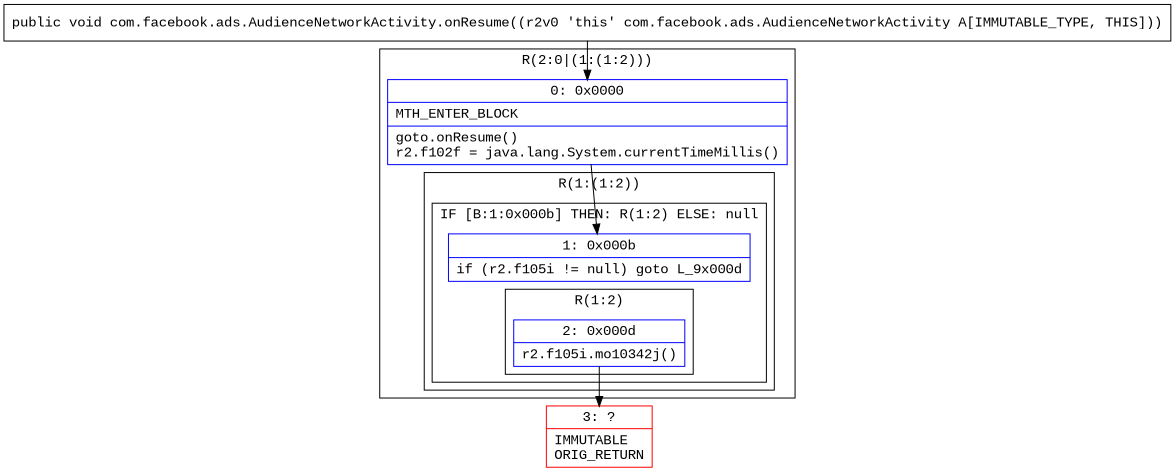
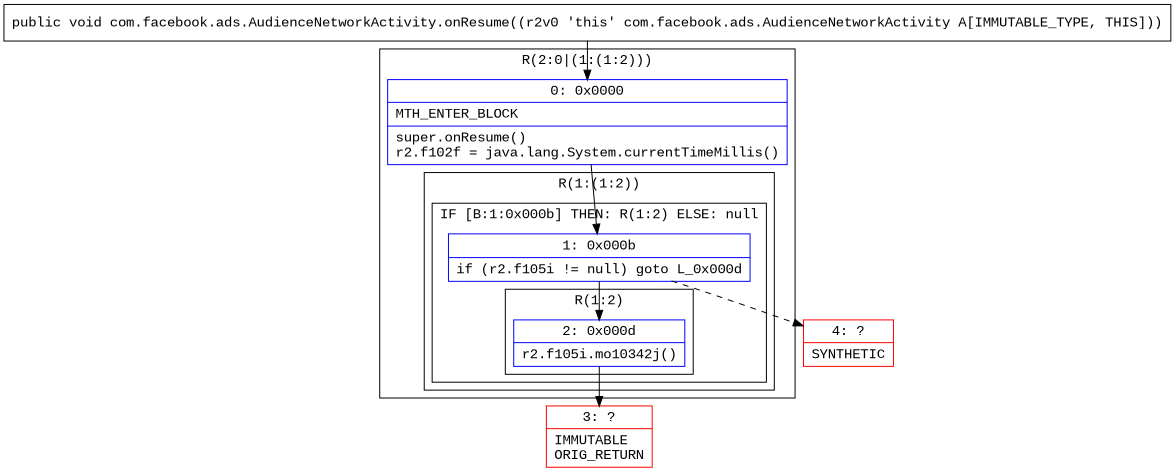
  digraph {
    fontname="Liberation Mono"
    node [color=blue fontname="Liberation Mono" shape=record]
    edge [fontname="Liberation Mono"]
    n1 [label="{2\:\ 0x000d|r2.f105i.mo10342j()\l}"]
-   n2 [label="{1\:\ 0x000b|if (r2.f105i != null) goto L_9x000d\l}"]
-   n3 [label="{0\:\ 0x0000|MTH_ENTER_BLOCK\l|goto.onResume()\lr2.f102f = java.lang.System.currentTimeMillis()\l}"]
+   n2 [label="{1\:\ 0x000b|if (r2.f105i != null) goto L_0x000d\l}"]
+   n3 [label="{0\:\ 0x0000|MTH_ENTER_BLOCK\l|super.onResume()\lr2.f102f = java.lang.System.currentTimeMillis()\l}"]
    n4 [color=red label="{3\:\ ?|IMMUTABLE\lORIG_RETURN\l}"]
+   n5 [color=red label="{4\:\ ?|SYNTHETIC\l}"]
    n6 [label="{public void com.facebook.ads.AudienceNetworkActivity.onResume((r2v0 'this' com.facebook.ads.AudienceNetworkActivity A[IMMUTABLE_TYPE, THIS])) }" color=""]
    subgraph cluster_1 {
      label="R(2:0|(1:(1:2)))"
      n3
      subgraph cluster_2 {
        label="R(1:(1:2))"
        subgraph cluster_3 {
          label="IF [B:1:0x000b] THEN: R(1:2) ELSE: null"
          n2
          subgraph cluster_4 {
            label="R(1:2)"
            n1
          }
        }
      }
    }
    n1 -> n4
+   n2 -> n1
+   n2 -> n5 [style=dashed]
    n3 -> n2
    n6 -> n3
  }
